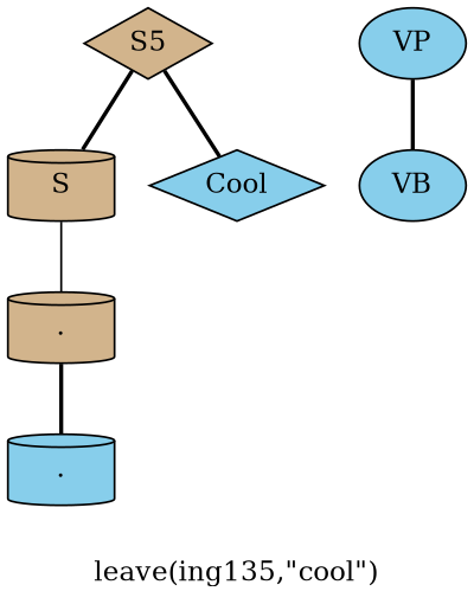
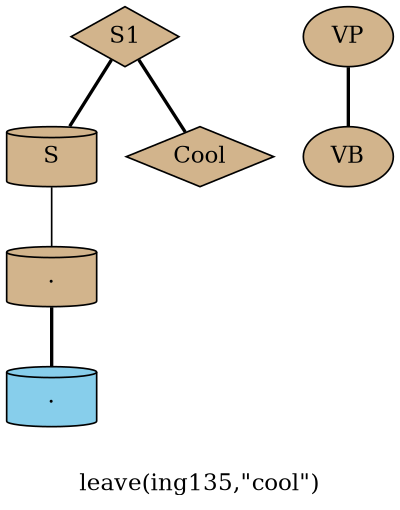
  graph {
    label="leave(ing135,\"cool\")"
    node [fillcolor=tan shape=cylinder style=filled]
    edge [style=bold]
-   n1 [label=S5 shape=diamond]
+   n1 [label=S1 shape=diamond]
    n2 [label=S]
-   n3 [fillcolor=skyblue label=Cool shape=diamond]
+   n3 [label=Cool shape=diamond]
    n4 [label="."]
-   n5 [fillcolor=skyblue label=VP shape=ellipse]
-   n6 [fillcolor=skyblue label=VB shape=ellipse]
+   n5 [label=VP shape=ellipse]
+   n6 [label=VB shape=ellipse]
    n7 [fillcolor=skyblue label="."]
    n1 -- n2
    n1 -- n3
    n2 -- n4 [style=solid]
    n4 -- n7
    n5 -- n6
  }
